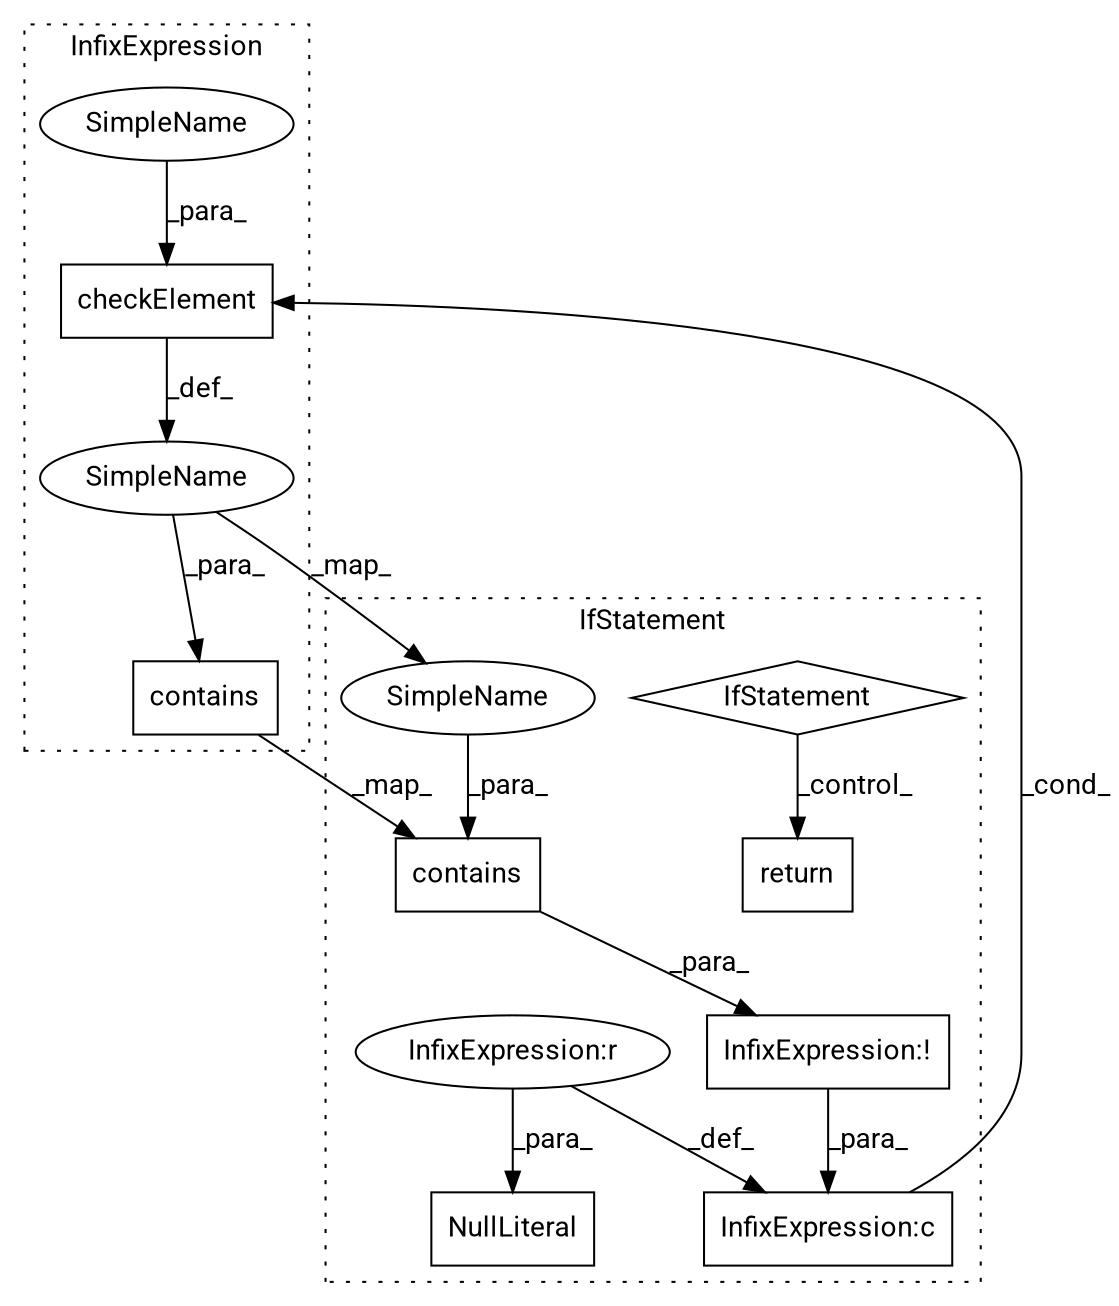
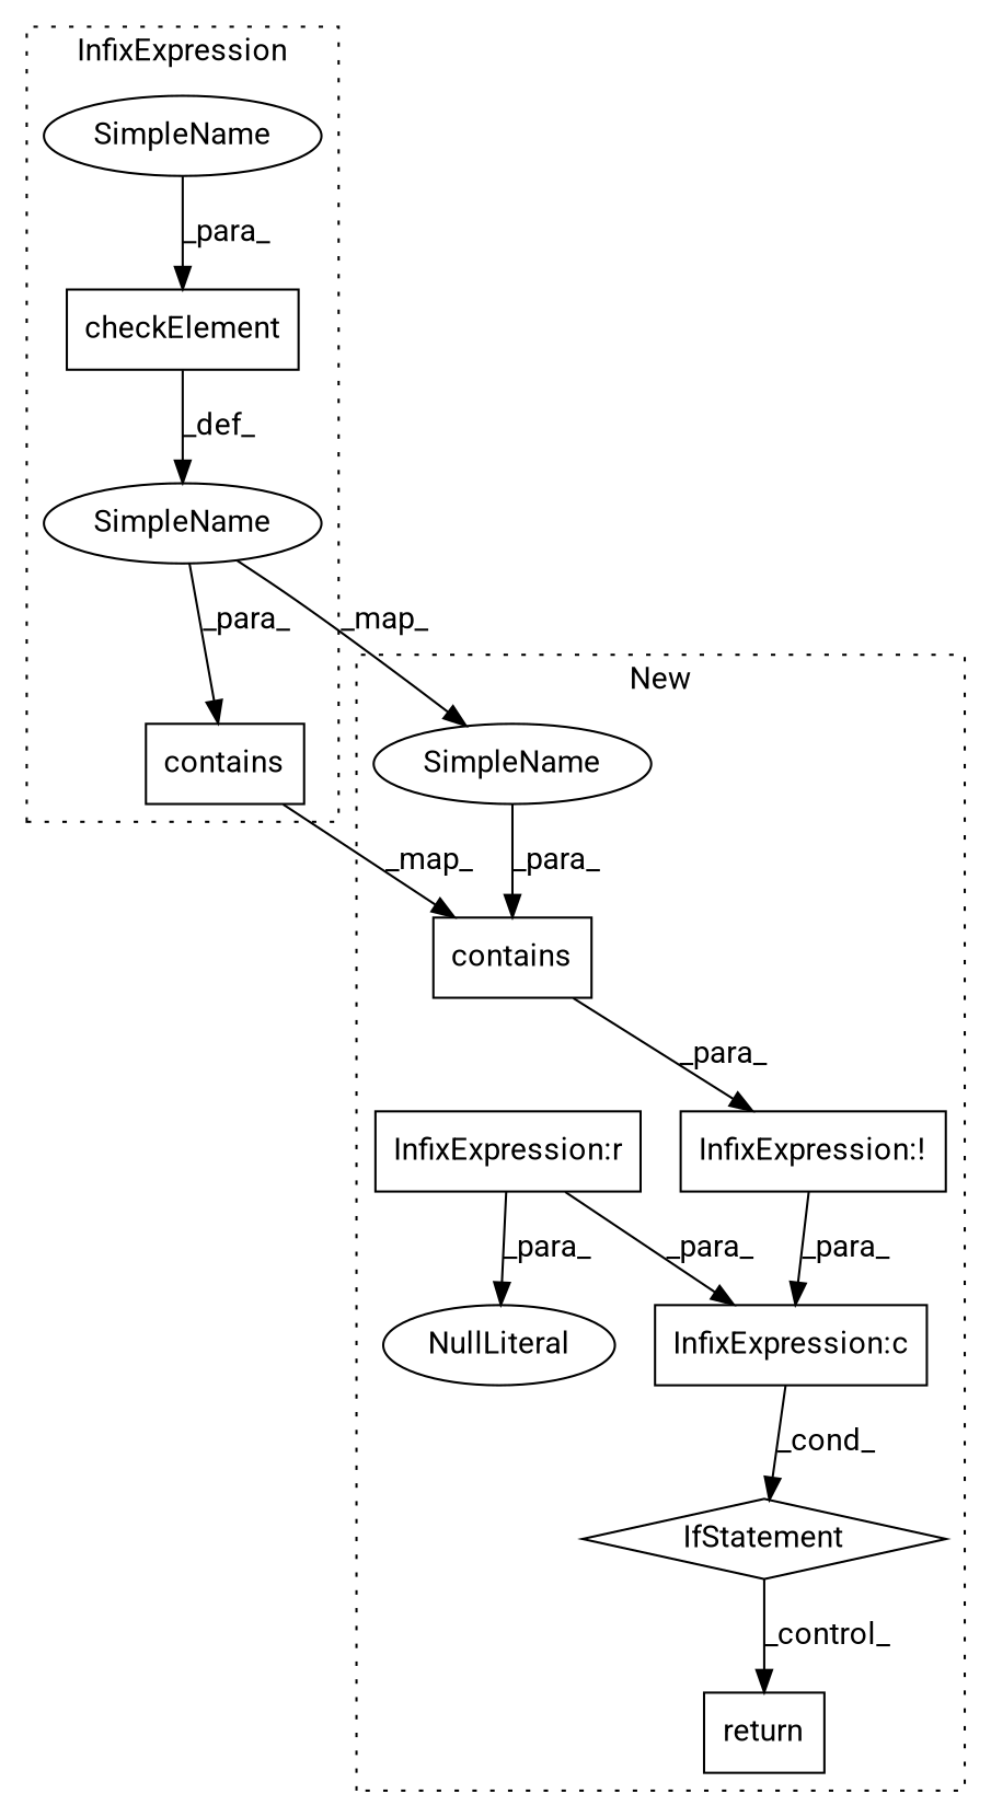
  digraph {
    fontname=Roboto
    node [a=32 fontname=Roboto l=1 shape=box]
    edge [fontname=Roboto]
    n1 [l="9,1" label=contains s="8145,8155"]
    n2 [a=42 label=SimpleName s=8099 shape=ellipse]
    n3 [l="13,1" label=checkElement s="8103,8123"]
    n4 [a=42 l=7 label=SimpleName s=8116 shape=ellipse]
    n5 [l="9,1" label=contains s="9848,9858"]
    n6 [a=42 label=SimpleName s=9814 shape=ellipse]
    n7 [a=25 l="4,2" label=IfStatement s="9837,9875" shape=diamond]
    n8 [a=41 l=7 label=return s=9887]
    n9 [a=38 label="InfixExpression:!" s=9841]
-   n10 [a=27 l=4 label="InfixExpression:r" s=9867 shape=ellipse]
-   n11 [a=33 l=4 label=NullLiteral s=9871]
+   n10 [a=27 l=4 label="InfixExpression:r" s=9867]
+   n11 [a=33 l=4 label=NullLiteral s=9871 shape=ellipse]
    n12 [a=27 l=4 label="InfixExpression:c" s=9859]
    subgraph cluster_1 {
      label=InfixExpression
      style=dotted
      n1
      n2
      n3
      n4
    }
    subgraph cluster_2 {
-     label=IfStatement
+     label=New
      style=dotted
      n5
      n6
      n7
      n8
      n9
      n10
      n11
      n12
    }
    n1 -> n5 [label=_map_]
    n2 -> n1 [label=_para_]
    n2 -> n6 [label=_map_]
    n3 -> n2 [label=_def_]
    n4 -> n3 [label=_para_]
    n5 -> n9 [label=_para_]
    n6 -> n5 [label=_para_]
    n7 -> n8 [label=_control_]
    n9 -> n12 [label=_para_]
    n10 -> n11 [label=_para_]
-   n10 -> n12 [label=_def_]
-   n12 -> n3 [label=_cond_]
+   n10 -> n12 [label=_para_]
+   n12 -> n7 [label=_cond_]
  }
